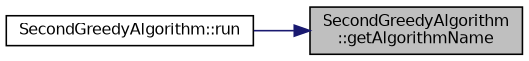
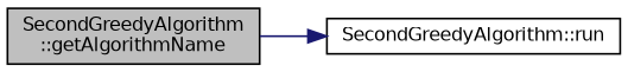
  digraph {
    rankdir=RL
    node [color=black fontname=Helvetica fontsize=10 shape=record style=filled]
    n1 [fillcolor=grey75 fontcolor=black height=0.2 label="SecondGreedyAlgorithm\l::getAlgorithmName" width=0.4]
    n2 [fillcolor=white height=0.2 label="SecondGreedyAlgorithm::run" width=0.4]
-   n1 -> n2 [color=midnightblue dir=back fontname=Helvetica fontsize=10 labelfontname=Helvetica labelfontsize=10 style=solid]
+   n2 -> n1 [color=midnightblue dir=back fontname=Helvetica fontsize=10 labelfontname=Helvetica labelfontsize=10 style=solid]
  }
